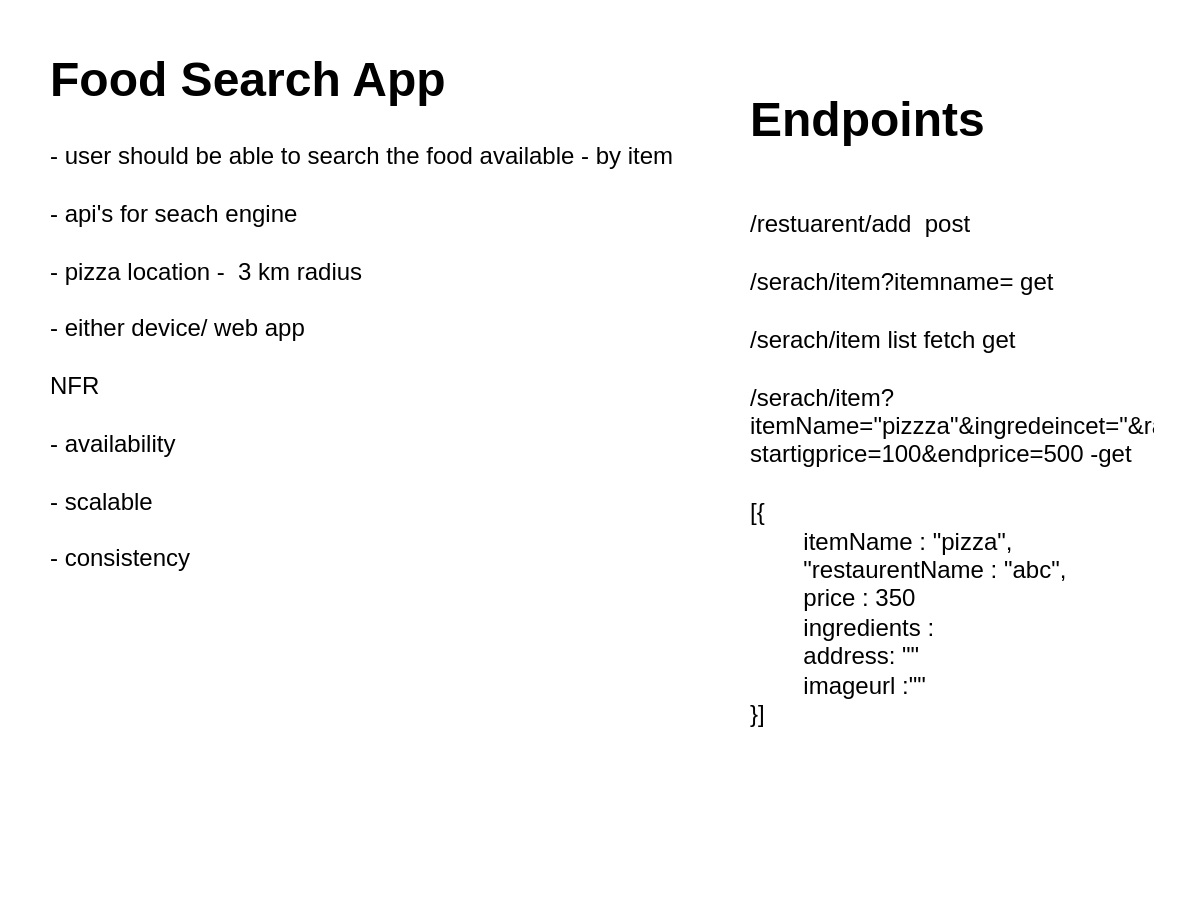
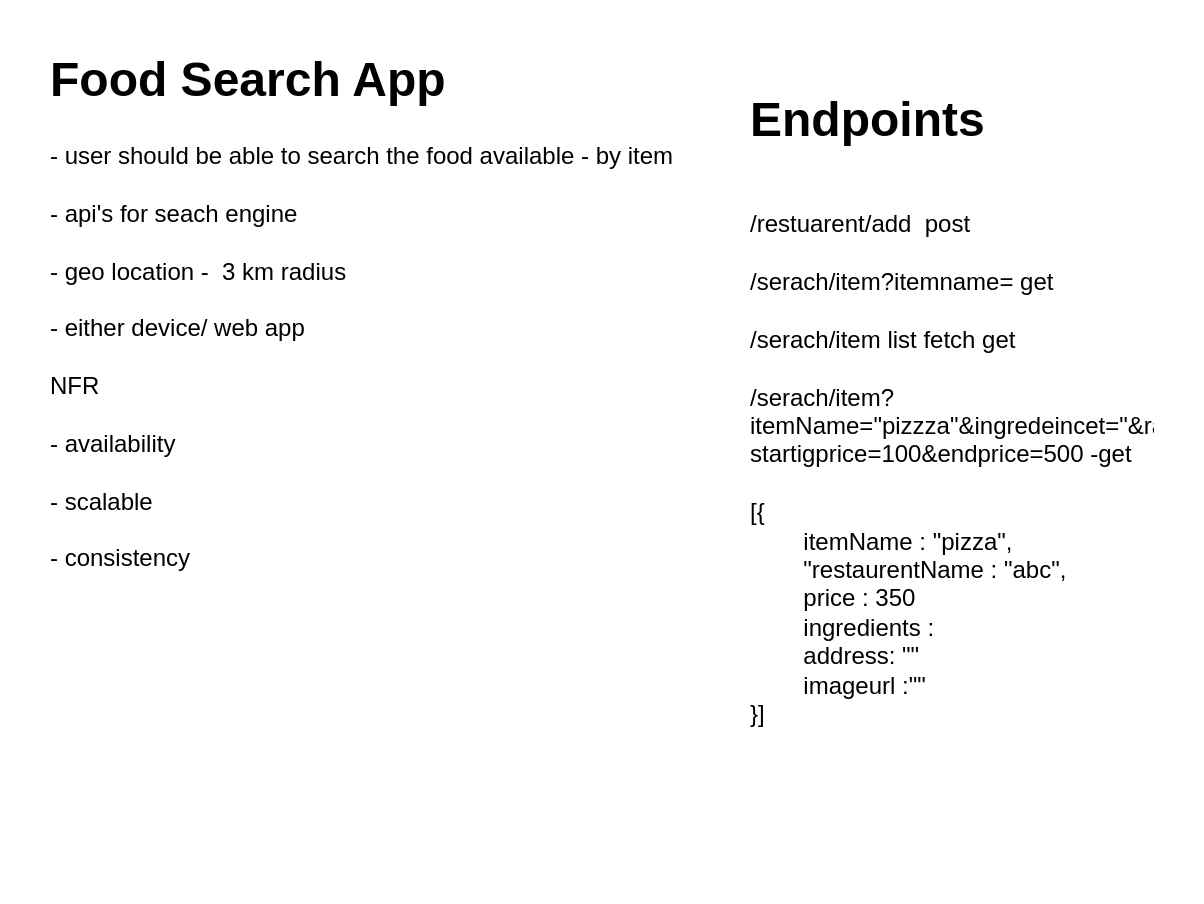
  <mxCell id="0" />
  <mxCell id="1" parent="0" />
- <mxCell id="2" value="&lt;h1&gt;Food Search App&lt;/h1&gt;&lt;div&gt;- user should be able to search the food available - by item&lt;/div&gt;&lt;div&gt;&lt;br&gt;&lt;/div&gt;&lt;div&gt;- api's for seach engine&lt;/div&gt;&lt;div&gt;&lt;br&gt;&lt;/div&gt;&lt;div&gt;- pizza location -&amp;nbsp; 3 km radius&lt;/div&gt;&lt;div&gt;&lt;br&gt;&lt;/div&gt;&lt;div&gt;- either device/ web app&lt;/div&gt;&lt;div&gt;&lt;br&gt;&lt;/div&gt;&lt;div&gt;NFR&lt;/div&gt;&lt;div&gt;&lt;br&gt;&lt;/div&gt;&lt;div&gt;- availability&amp;nbsp;&lt;/div&gt;&lt;div&gt;&lt;br&gt;&lt;/div&gt;&lt;div&gt;- scalable&lt;/div&gt;&lt;div&gt;&amp;nbsp;&amp;nbsp;&lt;/div&gt;&lt;div&gt;- consistency&amp;nbsp;&lt;/div&gt;" style="text;html=1;strokeColor=none;fillColor=none;spacing=5;spacingTop=-20;whiteSpace=wrap;overflow=hidden;rounded=0;" parent="1" vertex="1"><mxGeometry x="20" y="20" width="400" height="310" as="geometry" /></mxCell>
+ <mxCell id="2" value="&lt;h1&gt;Food Search App&lt;/h1&gt;&lt;div&gt;- user should be able to search the food available - by item&lt;/div&gt;&lt;div&gt;&lt;br&gt;&lt;/div&gt;&lt;div&gt;- api's for seach engine&lt;/div&gt;&lt;div&gt;&lt;br&gt;&lt;/div&gt;&lt;div&gt;- geo location -&amp;nbsp; 3 km radius&lt;/div&gt;&lt;div&gt;&lt;br&gt;&lt;/div&gt;&lt;div&gt;- either device/ web app&lt;/div&gt;&lt;div&gt;&lt;br&gt;&lt;/div&gt;&lt;div&gt;NFR&lt;/div&gt;&lt;div&gt;&lt;br&gt;&lt;/div&gt;&lt;div&gt;- availability&amp;nbsp;&lt;/div&gt;&lt;div&gt;&lt;br&gt;&lt;/div&gt;&lt;div&gt;- scalable&lt;/div&gt;&lt;div&gt;&amp;nbsp;&amp;nbsp;&lt;/div&gt;&lt;div&gt;- consistency&amp;nbsp;&lt;/div&gt;" style="text;html=1;strokeColor=none;fillColor=none;spacing=5;spacingTop=-20;whiteSpace=wrap;overflow=hidden;rounded=0;" parent="1" vertex="1"><mxGeometry x="20" y="20" width="400" height="310" as="geometry" /></mxCell>
  <mxCell id="3" value="&lt;h1&gt;Endpoints&lt;/h1&gt;&lt;div&gt;&lt;br&gt;&lt;/div&gt;&lt;div&gt;/restuarent/add&amp;nbsp; post&lt;/div&gt;&lt;div&gt;&lt;br&gt;&lt;/div&gt;&lt;div&gt;/serach/item?itemname= get&lt;/div&gt;&lt;div&gt;&lt;br&gt;&lt;/div&gt;&lt;div&gt;/serach/item list fetch get&lt;/div&gt;&lt;div&gt;&lt;br&gt;&lt;/div&gt;&lt;div&gt;/serach/item?itemName=&quot;pizzza&quot;&amp;amp;ingredeincet=&quot;&amp;amp;radius=5&amp;amp;restaurentName=&quot;abc&quot;&amp;amp; startigprice=100&amp;amp;endprice=500 -get&lt;/div&gt;&lt;div&gt;&lt;br&gt;&lt;/div&gt;&lt;div&gt;[{&lt;/div&gt;&lt;div&gt;&lt;span style=&quot;white-space: pre&quot;&gt;&#09;&lt;/span&gt;itemName : &quot;pizza&quot;,&lt;br&gt;&lt;/div&gt;&lt;div&gt;&lt;span style=&quot;white-space: pre&quot;&gt;&#09;&lt;/span&gt;&quot;restaurentName : &quot;abc&quot;,&lt;br&gt;&lt;/div&gt;&lt;div&gt;&lt;span style=&quot;white-space: pre&quot;&gt;&#09;&lt;/span&gt;price : 350&lt;br&gt;&lt;/div&gt;&lt;div&gt;&lt;span style=&quot;white-space: pre&quot;&gt;&#09;&lt;/span&gt;ingredients :&lt;/div&gt;&lt;div&gt;&lt;span style=&quot;white-space: pre&quot;&gt;&#09;&lt;/span&gt;address: &quot;&quot;&lt;/div&gt;&lt;div&gt;&lt;span style=&quot;white-space: pre&quot;&gt;&#09;&lt;/span&gt;imageurl :&quot;&quot;&lt;/div&gt;&lt;div&gt;}]&lt;/div&gt;&lt;div&gt;&lt;br&gt;&lt;/div&gt;&lt;div&gt;&lt;br&gt;&lt;/div&gt;&lt;div&gt;&lt;br&gt;&lt;/div&gt;" style="text;html=1;strokeColor=none;fillColor=none;spacing=5;spacingTop=-20;whiteSpace=wrap;overflow=hidden;rounded=0;" parent="1" vertex="1"><mxGeometry x="370" y="40" width="210" height="390" as="geometry" /></mxCell>
